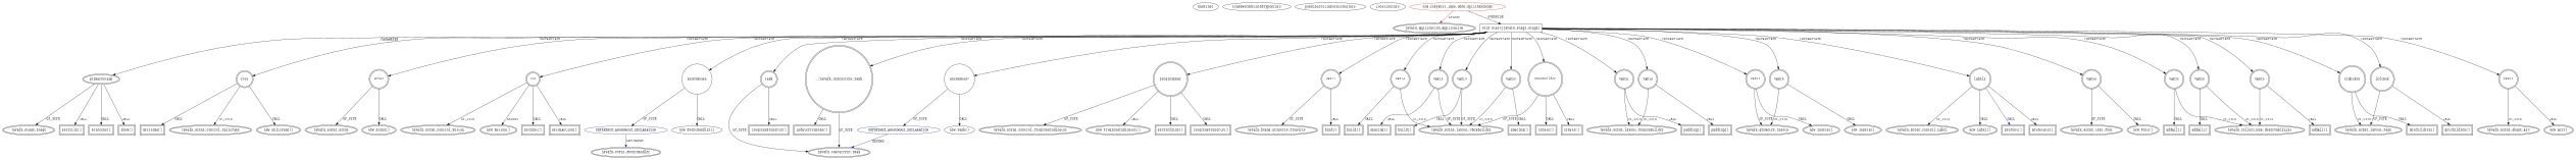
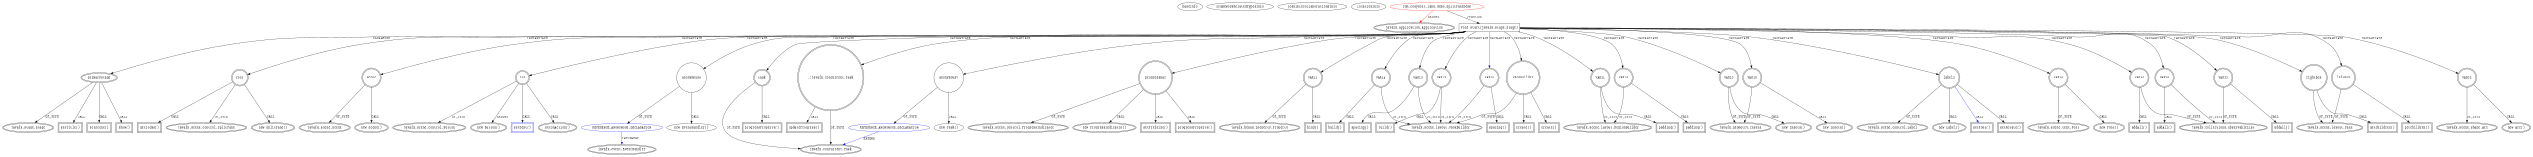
  digraph {
    fontname="Courier Prime"
    node [fontname="Courier Prime" isFrameworkType=true vertexType=VARIABLE_EXPRESION peripheries=2]
    edge [fontname="Courier Prime"]
    baseInfo [category=extension_graph graphId=2310 isAnonymous=false possibleRelation=true isFrameworkType="" vertexType="" peripheries=""]
    frameworkRelatedTypesInfo [0="javafx.application.Application" isFrameworkType="" vertexType="" peripheries=""]
    possibleCollaborationsInfo [0="2310~OVERRIDING_METHOD_DECLARATION-INSTANTIATION-~javafx.application.Application ~javafx.event.EventHandler ~false~true" 1="2310~OVERRIDING_METHOD_DECLARATION-INSTANTIATION-~javafx.application.Application ~javafx.concurrent.Task ~false~true" isFrameworkType="" vertexType="" peripheries=""]
    locationInfo [contextSignature=SplitPaneDemo filePath="/cosysoft-financialfx/financialfx-master/fx/src/com/cosysoft/labs/demo/SplitPaneDemo.java" graphId=2310 projectName="cosysoft-financialfx" isFrameworkType="" vertexType="" peripheries=""]
    n5 [color=red isFrameworkType=false label="com.cosysoft.labs.demo.SplitPaneDemo" vertexType=ROOT_CLIENT_CLASS_DECLARATION peripheries=""]
    n6 [label="javafx.application.Application" vertexType=FRAMEWORK_CLASS_TYPE]
    n7 [isFrameworkType=false label="void start(javafx.stage.Stage)" shape=box vertexType=OVERRIDING_METHOD_DECLARATION peripheries=""]
    n8 [label=primaryStage vertexType=PARAMETER_DECLARATION]
    n9 [label=root shape=circle]
    n10 [label=scene shape=circle]
    n11 [label=btn shape=circle]
    n12 [isFrameworkType=false label=anonymous6 shape=circle peripheries=""]
    n13 [isFrameworkType=false label=anonymous7 shape=circle peripheries=""]
    n14 [label="_:javafx.concurrent.Task" shape=circle]
    n15 [label=progressBar shape=circle]
    n16 [label=VAR11 shape=circle]
    n17 [label=task shape=circle]
    n18 [label=VAR14 shape=circle]
    n19 [label=VAR15 shape=circle]
    n20 [label=VAR16 shape=circle]
    n21 [label=VBoxBuilder shape=circle]
    n22 [label=VAR18 shape=circle]
    n23 [label=VAR19 shape=circle]
    n24 [label=VAR20 shape=circle]
    n25 [label=VAR21 shape=circle]
    n26 [label=VAR23 shape=circle]
    n27 [label=label2 shape=circle]
    n28 [label=VAR26 shape=circle]
    n29 [label=VAR28 shape=circle]
    n30 [label=leftBox shape=circle]
    n31 [label=VAR30 shape=circle]
    n32 [label=rightBox shape=circle]
    n33 [label=VAR32 shape=circle]
    n34 [label=VAR33 shape=circle]
    n35 [label="javafx.stage.Stage" vertexType=FRAMEWORK_CLASS_TYPE]
    n36 [label="setTitle()" shape=box vertexType=INSIDE_CALL]
    n37 [label="setScene()" shape=box vertexType=INSIDE_CALL]
    n38 [label="show()" shape=box vertexType=INSIDE_CALL]
    n39 [label="javafx.scene.control.SplitPane" vertexType=FRAMEWORK_CLASS_TYPE]
    n40 [label="new SplitPane()" vertexType=CONSTRUCTOR_CALL]
    n41 [label="getItems()" shape=box vertexType=INSIDE_CALL]
    n42 [label="javafx.scene.Scene" vertexType=FRAMEWORK_CLASS_TYPE]
    n43 [label="new Scene()" vertexType=CONSTRUCTOR_CALL]
    n44 [label="javafx.scene.control.Button" vertexType=FRAMEWORK_CLASS_TYPE]
    n45 [label="new Button()" vertexType=CONSTRUCTOR_CALL]
-   n46 [label="setText()" shape=box vertexType=INSIDE_CALL]
-   n47 [label="setOnAction()" shape=box vertexType=INSIDE_CALL]
+   n46 [label="setText()" shape=box vertexType=INSIDE_CALL color=blue]
+   n47 [label="setOnAction()" shape=ellipse vertexType=INSIDE_CALL]
    n48 [color=blue isFrameworkType=false label=REFERENCE_ANONYMOUS_DECLARATION vertexType=REFERENCE_ANONYMOUS_DECLARATION peripheries=""]
    n49 [isFrameworkType=false label="new EventHandler()" vertexType=CONSTRUCTOR_CALL peripheries=""]
    n50 [color=blue isFrameworkType=false label=REFERENCE_ANONYMOUS_DECLARATION vertexType=REFERENCE_ANONYMOUS_DECLARATION peripheries=""]
    n51 [isFrameworkType=false label="new Task()" vertexType=CONSTRUCTOR_CALL peripheries=""]
    n52 [label="javafx.concurrent.Task" vertexType=FRAMEWORK_CLASS_TYPE]
    n53 [label="updateProgress()" shape=box vertexType=INSIDE_CALL]
    n54 [label="javafx.scene.control.ProgressIndicator" vertexType=FRAMEWORK_CLASS_TYPE]
    n55 [label="new ProgressIndicator()" vertexType=CONSTRUCTOR_CALL]
    n56 [label="setPrefSize()" shape=box vertexType=INSIDE_CALL]
    n57 [label="progressProperty()" shape=box vertexType=INSIDE_CALL]
    n58 [label="javafx.beans.property.Property" vertexType=FRAMEWORK_INTERFACE_TYPE]
    n59 [label="bind()" shape=box vertexType=INSIDE_CALL]
    n60 [label="progressProperty()" shape=box vertexType=INSIDE_CALL]
    n61 [label="javafx.scene.layout.VBoxBuilder" vertexType=FRAMEWORK_CLASS_TYPE]
    n62 [label="build()" shape=box vertexType=INSIDE_CALL]
    n63 [label="spacing()" shape=box vertexType=INSIDE_CALL]
    n64 [label="javafx.scene.layout.RegionBuilder" vertexType=FRAMEWORK_CLASS_TYPE]
    n65 [label="padding()" shape=box vertexType=INSIDE_CALL]
    n66 [label="create()" shape=box vertexType=INSIDE_CALL]
    n67 [label="create()" shape=box vertexType=INSIDE_CALL]
    n68 [label="javafx.geometry.Insets" vertexType=FRAMEWORK_CLASS_TYPE]
    n69 [label="new Insets()" vertexType=CONSTRUCTOR_CALL]
    n70 [label="build()" shape=box vertexType=INSIDE_CALL]
    n71 [label="spacing()" shape=box vertexType=INSIDE_CALL]
    n72 [label="padding()" shape=box vertexType=INSIDE_CALL]
    n73 [label="new Insets()" vertexType=CONSTRUCTOR_CALL]
    n74 [label="javafx.scene.control.Label" vertexType=FRAMEWORK_CLASS_TYPE]
    n75 [label="new Label()" vertexType=CONSTRUCTOR_CALL]
    n76 [label="setFont()" shape=box vertexType=INSIDE_CALL]
    n77 [label="setRotate()" shape=box vertexType=INSIDE_CALL]
    n78 [label="javafx.scene.text.Font" vertexType=FRAMEWORK_CLASS_TYPE]
    n79 [label="new Font()" vertexType=CONSTRUCTOR_CALL]
    n80 [label="javafx.collections.ObservableList" vertexType=FRAMEWORK_INTERFACE_TYPE]
    n81 [label="addAll()" shape=box vertexType=INSIDE_CALL]
    n82 [label="javafx.scene.layout.Pane" vertexType=FRAMEWORK_CLASS_TYPE]
    n83 [label="getChildren()" shape=box vertexType=INSIDE_CALL]
    n84 [label="addAll()" shape=box vertexType=INSIDE_CALL]
    n85 [label="getChildren()" shape=box vertexType=INSIDE_CALL]
    n86 [label="javafx.scene.shape.Arc" vertexType=FRAMEWORK_CLASS_TYPE]
    n87 [label="new Arc()" vertexType=CONSTRUCTOR_CALL]
    n88 [label="addAll()" shape=box vertexType=INSIDE_CALL]
    n89 [label="javafx.event.EventHandler" vertexType=FRAMEWORK_INTERFACE_TYPE]
    n5 -> n6 [color=red label=EXTEND]
    n5 -> n7 [label=OVERRIDE]
    n7 -> n8 [label=PARAMETER]
    n7 -> n9 [label=INSTANTIATE]
    n7 -> n10 [label=INSTANTIATE]
    n7 -> n11 [label=INSTANTIATE]
    n7 -> n12 [label=INSTANTIATE]
    n7 -> n13 [label=INSTANTIATE]
    n7 -> n14 [label=INSTANTIATE]
    n7 -> n15 [label=INSTANTIATE]
    n7 -> n16 [label=INSTANTIATE]
    n7 -> n17 [label=INSTANTIATE]
    n7 -> n18 [label=INSTANTIATE]
    n7 -> n19 [label=INSTANTIATE]
    n7 -> n20 [label=INSTANTIATE]
    n7 -> n21 [label=INSTANTIATE]
    n7 -> n22 [label=INSTANTIATE]
    n7 -> n23 [label=INSTANTIATE]
-   n7 -> n24 [label=INSTANTIATE]
+   n7 -> n24 [label=INSTANTIATE color=blue]
    n7 -> n25 [label=INSTANTIATE]
    n7 -> n26 [label=INSTANTIATE]
    n7 -> n27 [label=INSTANTIATE]
    n7 -> n28 [label=INSTANTIATE]
    n7 -> n29 [label=INSTANTIATE]
    n7 -> n30 [label=INSTANTIATE]
    n7 -> n31 [label=INSTANTIATE]
    n7 -> n32 [label=INSTANTIATE]
    n7 -> n33 [label=INSTANTIATE]
    n7 -> n34 [label=INSTANTIATE]
    n8 -> n35 [label=OF_TYPE]
    n8 -> n36 [label=CALL]
    n8 -> n37 [label=CALL]
    n8 -> n38 [label=CALL]
    n9 -> n39 [label=OF_TYPE]
    n9 -> n40 [label=CALL]
    n9 -> n41 [label=CALL]
    n10 -> n42 [label=OF_TYPE]
    n10 -> n43 [label=CALL]
    n11 -> n44 [label=OF_TYPE]
    n11 -> n45 [label=EXTEND]
    n11 -> n46 [label=CALL]
    n11 -> n47 [label=CALL]
    n12 -> n48 [label=OF_TYPE]
    n12 -> n49 [label=CALL]
    n13 -> n50 [label=OF_TYPE]
    n13 -> n51 [label=CALL]
    n14 -> n52 [label=OF_TYPE]
    n14 -> n53 [label=CALL]
    n15 -> n54 [label=OF_TYPE]
    n15 -> n55 [label=CALL]
    n15 -> n56 [label=CALL]
    n15 -> n57 [label=CALL]
    n16 -> n58 [label=OF_TYPE]
    n16 -> n59 [label=CALL]
    n17 -> n52 [label=OF_TYPE]
    n17 -> n60 [label=CALL]
    n18 -> n61 [label=OF_TYPE]
    n18 -> n62 [label=CALL]
    n19 -> n61 [label=OF_TYPE]
    n19 -> n63 [label=CALL]
    n20 -> n64 [label=OF_TYPE]
    n20 -> n65 [label=CALL]
    n21 -> n61 [label=OF_TYPE]
    n21 -> n66 [label=CALL]
    n21 -> n67 [label=CALL]
    n22 -> n68 [label=OF_TYPE]
    n22 -> n69 [label=CALL]
    n23 -> n61 [label=OF_TYPE]
    n23 -> n70 [label=CALL]
    n24 -> n61 [label=OF_TYPE]
    n24 -> n71 [label=CALL]
    n25 -> n64 [label=OF_TYPE]
    n25 -> n72 [label=CALL]
    n26 -> n68 [label=OF_TYPE]
    n26 -> n73 [label=CALL]
    n27 -> n74 [label=OF_TYPE]
    n27 -> n75 [label=CALL]
    n27 -> n76 [color=blue label=CALL]
    n27 -> n77 [label=CALL]
    n28 -> n78 [label=OF_TYPE]
    n28 -> n79 [label=CALL]
    n29 -> n80 [label=OF_TYPE]
    n29 -> n81 [label=CALL]
    n30 -> n82 [label=OF_TYPE]
    n30 -> n83 [label=CALL]
    n31 -> n80 [label=OF_TYPE]
    n31 -> n84 [label=CALL]
    n32 -> n82 [label=OF_TYPE]
    n32 -> n85 [label=CALL]
    n33 -> n86 [label=OF_TYPE]
    n33 -> n87 [label=CALL]
    n34 -> n80 [label=OF_TYPE]
    n34 -> n88 [label=CALL]
    n48 -> n89 [color=blue label=IMPLEMENT]
    n50 -> n52 [color=blue label=EXTEND]
  }
